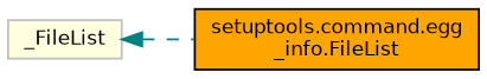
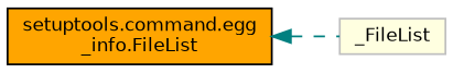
  digraph {
    rankdir=LR
    node [fontname=Helvetica fontsize=10 shape=record style=filled]
    n1 [color=grey75 fillcolor=lightyellow height=0.2 label=_FileList width=0.4]
    n2 [color=black fillcolor=orange height=0.2 label="setuptools.command.egg\l_info.FileList" width=0.4]
-   n1 -> n2 [color=teal dir=back fontname=Helvetica fontsize=10 labelfontname=Helvetica labelfontsize=10 style=dashed]
+   n2 -> n1 [color=teal dir=back fontname=Helvetica fontsize=10 labelfontname=Helvetica labelfontsize=10 style=dashed]
  }
